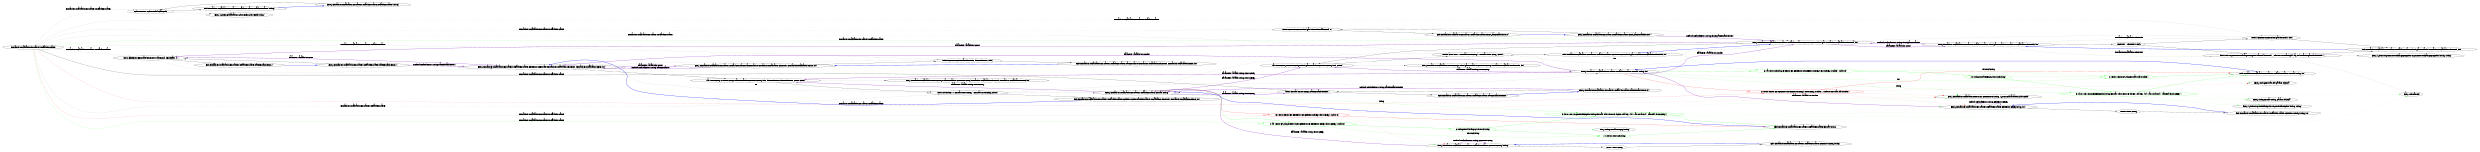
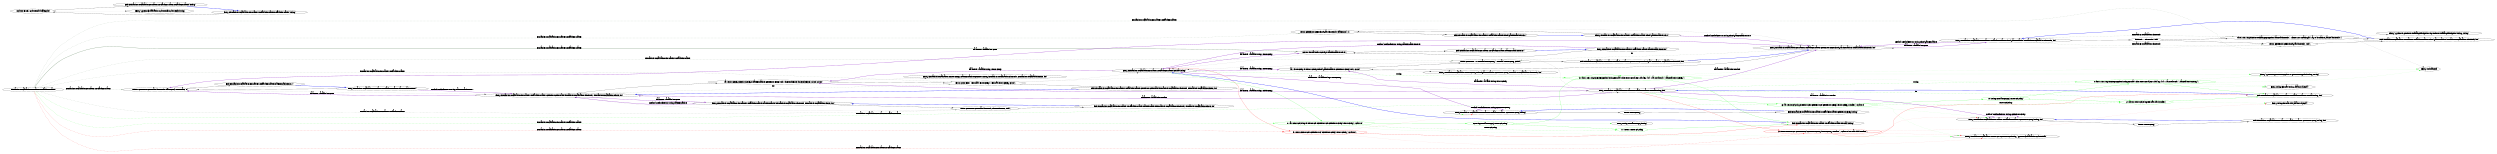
  digraph {
    rankdir=LR
    node [cluster="Humanizer.Localisation.Formatters.DefaultFormatter.Format(string)" span="0-0"]
    edge [style=solid]
    n1 [label="Humanizer.Localisation.Formatters.DefaultFormatter" cluster="" span=""]
    n2 [cluster="Humanizer.Localisation.Formatters.DefaultFormatter.DefaultFormatter(string)" label="_culture = new CultureInfo(localeCode)" span="18-18"]
    n3 [cluster="Humanizer.Localisation.Formatters.DefaultFormatter.DateHumanize_Now()" label="return GetResourceForDate(TimeUnit.Millisecond, Tense.Past, 0);" span="27-27"]
    n4 [cluster="Humanizer.Localisation.Formatters.DefaultFormatter.DateHumanize_Never()" label="return Format(ResourceKeys.DateHumanize.Never);" span="36-36"]
    n5 [cluster="Humanizer.Localisation.Formatters.DefaultFormatter.DateHumanize(Humanizer.Localisation.TimeUnit, Humanizer.Localisation.Tense, int)" label="return GetResourceForDate(timeUnit, timeUnitTense, unit);" span="48-48"]
    n6 [cluster="Humanizer.Localisation.Formatters.DefaultFormatter.TimeSpanHumanize_Zero()" label="return GetResourceForTimeSpan(TimeUnit.Millisecond, 0);" span="57-57"]
    n7 [cluster="Humanizer.Localisation.Formatters.DefaultFormatter.TimeSpanHumanize(Humanizer.Localisation.TimeUnit, int)" label="return GetResourceForTimeSpan(timeUnit, unit);" span="72-72"]
    n8 [cluster="Humanizer.Localisation.Formatters.DefaultFormatter.GetResourceForDate(Humanizer.Localisation.TimeUnit, Humanizer.Localisation.Tense, int)" label="return count == 1 ? Format(resourceKey) : Format(resourceKey, count);" span="78-78"]
    n9 [cluster="Humanizer.Localisation.Formatters.DefaultFormatter.GetResourceForTimeSpan(Humanizer.Localisation.TimeUnit, int)" label="return count == 1 ? Format(resourceKey) : Format(resourceKey, count);" span="84-84"]
    n10 [color=red community=0 label="5: return Resources.GetResource(GetResourceKey(resourceKey), _culture);" span="94-94"]
    n11 [cluster="Humanizer.Localisation.Formatters.DefaultFormatter.Format(string, int)" color=red community=0 label="2: return Resources.GetResource(GetResourceKey(resourceKey, number), _culture).FormatWith(number);" span="105-105"]
    n12 [color=green community=0 label="0: var resourceString = Resources.GetResource(GetResourceKey(resourceKey), _culture)" span="95-95"]
    n13 [cluster="Humanizer.Localisation.Formatters.DefaultFormatter.Format(string, int)" color=green community=0 label="6: var resourceString = Resources.GetResource(GetResourceKey(resourceKey, number), _culture)" span="112-112"]
    n14 [cluster="Humanizer.Localisation.Formatters.DefaultFormatter.DefaultFormatter(string)" label="Exit Humanizer.Localisation.Formatters.DefaultFormatter.DefaultFormatter(string)" span="16-16"]
    n15 [cluster="System.Globalization.CultureInfo.CultureInfo(string)" label="Entry System.Globalization.CultureInfo.CultureInfo(string)"]
    n16 [cluster="Humanizer.Localisation.Formatters.DefaultFormatter.GetResourceForDate(Humanizer.Localisation.TimeUnit, Humanizer.Localisation.Tense, int)" label="Entry Humanizer.Localisation.Formatters.DefaultFormatter.GetResourceForDate(Humanizer.Localisation.TimeUnit, Humanizer.Localisation.Tense, int)" span="75-75"]
    n17 [cluster="Humanizer.Localisation.Formatters.DefaultFormatter.DateHumanize_Now()" label="Exit Humanizer.Localisation.Formatters.DefaultFormatter.DateHumanize_Now()" span="25-25"]
    n18 [label="Entry Humanizer.Localisation.Formatters.DefaultFormatter.Format(string)" span="92-92"]
    n19 [cluster="Humanizer.Localisation.Formatters.DefaultFormatter.DateHumanize_Never()" label="Exit Humanizer.Localisation.Formatters.DefaultFormatter.DateHumanize_Never()" span="34-34"]
    n20 [cluster="Humanizer.Localisation.Formatters.DefaultFormatter.DateHumanize(Humanizer.Localisation.TimeUnit, Humanizer.Localisation.Tense, int)" label="Exit Humanizer.Localisation.Formatters.DefaultFormatter.DateHumanize(Humanizer.Localisation.TimeUnit, Humanizer.Localisation.Tense, int)" span="46-46"]
    n21 [cluster="Humanizer.Localisation.Formatters.DefaultFormatter.GetResourceForTimeSpan(Humanizer.Localisation.TimeUnit, int)" label="Entry Humanizer.Localisation.Formatters.DefaultFormatter.GetResourceForTimeSpan(Humanizer.Localisation.TimeUnit, int)" span="81-81"]
    n22 [cluster="Humanizer.Localisation.Formatters.DefaultFormatter.TimeSpanHumanize_Zero()" label="Exit Humanizer.Localisation.Formatters.DefaultFormatter.TimeSpanHumanize_Zero()" span="55-55"]
    n23 [cluster="Humanizer.Localisation.Formatters.DefaultFormatter.TimeSpanHumanize(Humanizer.Localisation.TimeUnit, int)" label="Exit Humanizer.Localisation.Formatters.DefaultFormatter.TimeSpanHumanize(Humanizer.Localisation.TimeUnit, int)" span="67-67"]
    n24 [cluster="Humanizer.Localisation.Formatters.DefaultFormatter.GetResourceForDate(Humanizer.Localisation.TimeUnit, Humanizer.Localisation.Tense, int)" label="Exit Humanizer.Localisation.Formatters.DefaultFormatter.GetResourceForDate(Humanizer.Localisation.TimeUnit, Humanizer.Localisation.Tense, int)" span="75-75"]
    n25 [cluster="Humanizer.Localisation.Formatters.DefaultFormatter.Format(string, int)" label="Entry Humanizer.Localisation.Formatters.DefaultFormatter.Format(string, int)" span="103-103"]
    n26 [cluster="Humanizer.Localisation.Formatters.DefaultFormatter.GetResourceForTimeSpan(Humanizer.Localisation.TimeUnit, int)" label="Exit Humanizer.Localisation.Formatters.DefaultFormatter.GetResourceForTimeSpan(Humanizer.Localisation.TimeUnit, int)" span="81-81"]
    n27 [label="Exit Humanizer.Localisation.Formatters.DefaultFormatter.Format(string)" span="92-92"]
    n28 [cluster="Humanizer.Localisation.Formatters.DefaultFormatter.GetResourceKey(string)" label="Entry Humanizer.Localisation.Formatters.DefaultFormatter.GetResourceKey(string)" span="124-124"]
    n29 [cluster="Humanizer.Localisation.Resources.GetResource(string, System.Globalization.CultureInfo)" label="Entry Humanizer.Localisation.Resources.GetResource(string, System.Globalization.CultureInfo)" span="19-19"]
    n30 [cluster="Humanizer.Localisation.Formatters.DefaultFormatter.Format(string, int)" label="Exit Humanizer.Localisation.Formatters.DefaultFormatter.Format(string, int)" span="103-103"]
    n31 [cluster="Humanizer.Localisation.Formatters.DefaultFormatter.GetResourceKey(string, int)" label="Entry Humanizer.Localisation.Formatters.DefaultFormatter.GetResourceKey(string, int)" span="114-114"]
    n32 [cluster="string.FormatWith(params object[])" label="Entry string.FormatWith(params object[])" span="15-15"]
    n33 [color=green community=0 label="6: string.IsNullOrEmpty(resourceString)" span="97-97"]
    n34 [color=green community=0 label="11: return resourceString;" span="100-100"]
    n35 [cluster="Humanizer.Localisation.Formatters.DefaultFormatter.Format(string, int)" color=green community=0 label="2: return resourceString.FormatWith(number);" span="117-117"]
    n36 [cluster="Humanizer.Localisation.Formatters.DefaultFormatter.Format(string, int)" color=green community=0 label="10: string.IsNullOrEmpty(resourceString)" span="114-114"]
    n37 [cluster="Humanizer.Localisation.Formatters.DefaultFormatter.DefaultFormatter(string)" label="Entry Humanizer.Localisation.Formatters.DefaultFormatter.DefaultFormatter(string)" span="16-16"]
    n38 [cluster="Humanizer.Localisation.Formatters.DefaultFormatter.DateHumanize_Now()" label="Entry Humanizer.Localisation.Formatters.DefaultFormatter.DateHumanize_Now()" span="25-25"]
    n39 [cluster="Humanizer.Localisation.Formatters.DefaultFormatter.DateHumanize(Humanizer.Localisation.TimeUnit, Humanizer.Localisation.Tense, int)" label="Entry Humanizer.Localisation.Formatters.DefaultFormatter.DateHumanize(Humanizer.Localisation.TimeUnit, Humanizer.Localisation.Tense, int)" span="46-46"]
    n40 [cluster="Humanizer.Localisation.Formatters.DefaultFormatter.GetResourceForDate(Humanizer.Localisation.TimeUnit, Humanizer.Localisation.Tense, int)" label="var resourceKey = ResourceKeys.DateHumanize.GetResourceKey(unit, timeUnitTense: timeUnitTense, count: count)" span="77-77"]
    n41 [cluster="Humanizer.Localisation.ResourceKeys.DateHumanize.GetResourceKey(Humanizer.Localisation.TimeUnit, Humanizer.Localisation.Tense, int)" label="Entry Humanizer.Localisation.ResourceKeys.DateHumanize.GetResourceKey(Humanizer.Localisation.TimeUnit, Humanizer.Localisation.Tense, int)" span="35-35"]
    n42 [cluster="Humanizer.Localisation.Formatters.DefaultFormatter.DateHumanize_Never()" label="Entry Humanizer.Localisation.Formatters.DefaultFormatter.DateHumanize_Never()" span="34-34"]
    n43 [cluster="Humanizer.Localisation.Formatters.DefaultFormatter.GetResourceForTimeSpan(Humanizer.Localisation.TimeUnit, int)" label="var resourceKey = ResourceKeys.TimeSpanHumanize.GetResourceKey(unit, count)" span="83-83"]
    n44 [color=green community=0 label="3: throw new ArgumentException(string.Format(''The resource object with key '{0}' was not found''), nameof(resourceKey));" span="98-98"]
    n45 [cluster="Humanizer.Localisation.ResourceKeys.TimeSpanHumanize.GetResourceKey(Humanizer.Localisation.TimeUnit, int)" label="Entry Humanizer.Localisation.ResourceKeys.TimeSpanHumanize.GetResourceKey(Humanizer.Localisation.TimeUnit, int)" span="22-22"]
    n46 [cluster="Unk.nameof" label="Entry Unk.nameof" span=""]
    n47 [cluster="System.ArgumentException.ArgumentException(string, string)" label="Entry System.ArgumentException.ArgumentException(string, string)"]
    n48 [cluster="string.Format(string, params object[])" label="Entry string.Format(string, params object[])"]
    n49 [cluster="Humanizer.Localisation.Formatters.DefaultFormatter.TimeSpanHumanize_Zero()" label="Entry Humanizer.Localisation.Formatters.DefaultFormatter.TimeSpanHumanize_Zero()" span="55-55"]
    n50 [cluster="Humanizer.Localisation.Formatters.DefaultFormatter.TimeSpanHumanize(Humanizer.Localisation.TimeUnit, int)" label="Entry Humanizer.Localisation.Formatters.DefaultFormatter.TimeSpanHumanize(Humanizer.Localisation.TimeUnit, int)" span="67-67"]
    n51 [cluster="Humanizer.Localisation.Formatters.DefaultFormatter.TimeSpanHumanize(Humanizer.Localisation.TimeUnit, int)" label="timeUnit > TimeUnit.Week" span="69-69"]
    n52 [cluster="Humanizer.Localisation.Formatters.DefaultFormatter.TimeSpanHumanize(Humanizer.Localisation.TimeUnit, int)" label="throw new ArgumentOutOfRangeException(nameof(timeUnit), ''There's no meaningful way to humanize passed timeUnit.'');" span="70-70"]
    n53 [cluster="System.ArgumentOutOfRangeException.ArgumentOutOfRangeException(string, string)" label="Entry System.ArgumentOutOfRangeException.ArgumentOutOfRangeException(string, string)"]
    n54 [cluster="Humanizer.Localisation.Formatters.DefaultFormatter.Format(string, int)" color=green community=0 label="3: throw new ArgumentException(string.Format(''The resource object with key '{0}' was not found''), nameof(resourceKey));" span="115-115"]
    n55 [cluster="Humanizer.Localisation.Formatters.DefaultFormatter.GetResourceKey(string)" label="return resourceKey;" span="126-126"]
    n56 [cluster="Humanizer.Localisation.Formatters.DefaultFormatter.GetResourceKey(string)" label="Exit Humanizer.Localisation.Formatters.DefaultFormatter.GetResourceKey(string)" span="124-124"]
    n57 [cluster="Humanizer.Localisation.Formatters.DefaultFormatter.GetResourceKey(string, int)" label="return resourceKey;" span="116-116"]
    n58 [cluster="Humanizer.Localisation.Formatters.DefaultFormatter.GetResourceKey(string, int)" label="Exit Humanizer.Localisation.Formatters.DefaultFormatter.GetResourceKey(string, int)" span="114-114"]
    n59 [cluster="string.IsNullOrEmpty(string)" label="Entry string.IsNullOrEmpty(string)"]
-   n1 -> n2 [color=darkseagreen4 label="Humanizer.Localisation.Formatters.DefaultFormatter" style=dashed]
    n1 -> n3 [color=darkseagreen4 label="Humanizer.Localisation.Formatters.DefaultFormatter" style=dashed]
    n1 -> n4 [color=darkseagreen4 label="Humanizer.Localisation.Formatters.DefaultFormatter" style=bold]
    n1 -> n5 [color=darkseagreen4 label="Humanizer.Localisation.Formatters.DefaultFormatter" style=dashed]
    n1 -> n6 [color=darkseagreen4 label="Humanizer.Localisation.Formatters.DefaultFormatter" style=dashed]
    n1 -> n7 [color=darkseagreen4 label="Humanizer.Localisation.Formatters.DefaultFormatter" style=dashed]
    n1 -> n8 [color=darkseagreen4 label="Humanizer.Localisation.Formatters.DefaultFormatter" style=dashed]
    n1 -> n9 [color=darkseagreen4 label="Humanizer.Localisation.Formatters.DefaultFormatter" style=dashed]
    n1 -> n10 [color=red label="Humanizer.Localisation.Formatters.DefaultFormatter" style=dashed]
    n1 -> n11 [color=red label="Humanizer.Localisation.Formatters.DefaultFormatter" style=dashed]
    n1 -> n12 [color=green label="Humanizer.Localisation.Formatters.DefaultFormatter" style=dashed]
    n1 -> n13 [color=green label="Humanizer.Localisation.Formatters.DefaultFormatter" style=dashed]
    n2 -> n14
    n2 -> n15 [style=dotted]
    n3 -> n16 [style=dotted]
    n3 -> n17
    n4 -> n18 [style=dotted]
    n4 -> n19
    n5 -> n16 [style=dotted]
    n5 -> n20
    n6 -> n21 [style=dotted]
    n6 -> n22
    n7 -> n21 [style=dotted]
    n7 -> n23
    n8 -> n18 [style=dotted]
    n8 -> n24
    n8 -> n25 [style=dotted]
    n9 -> n18 [style=dotted]
    n9 -> n25 [style=dotted]
    n9 -> n26
    n10 -> n27 [color=red]
    n10 -> n28 [color=red style=dotted]
    n10 -> n29 [color=red style=dotted]
    n11 -> n29 [color=red style=dotted]
    n11 -> n30 [color=red]
    n11 -> n31 [color=red style=dotted]
    n11 -> n32 [color=red style=dotted]
    n12 -> n28 [color=green style=dotted]
    n12 -> n29 [color=green style=dotted]
    n12 -> n33 [color=green]
    n12 -> n34 [color=green label=resourceString style=dashed]
    n13 -> n29 [color=green style=dotted]
    n13 -> n31 [color=green style=dotted]
    n13 -> n35 [color=green label=resourceString style=dashed]
    n13 -> n36 [color=green]
    n14 -> n37 [color=blue style=bold]
    n16 -> n3 [color=darkorchid label="Parameter variable int count" style=bold]
    n16 -> n8 [color=darkseagreen4 label=int style=dashed]
    n16 -> n39 [color=darkorchid label="Parameter variable int count" style=bold]
    n16 -> n40
    n17 -> n38 [color=blue style=bold]
    n18 -> n4 [color=darkorchid label="Parameter variable string resourceKey" style=bold]
    n18 -> n10 [color=red]
    n18 -> n12 [color=green]
    n18 -> n40 [color=darkorchid label="Parameter variable string resourceKey" style=bold]
    n18 -> n43 [color=darkorchid label="Parameter variable string resourceKey" style=bold]
    n18 -> n44 [color=green label=string style=dashed]
    n19 -> n42 [color=blue style=bold]
    n20 -> n39 [color=blue style=bold]
    n21 -> n3 [color=darkorchid label="Parameter variable int count" style=bold]
    n21 -> n9 [color=darkseagreen4 label=int style=dashed]
    n21 -> n43
    n21 -> n50 [color=darkorchid label="Parameter variable int count" style=bold]
    n22 -> n49 [color=blue style=bold]
    n23 -> n50 [color=blue style=bold]
    n24 -> n16 [color=blue style=bold]
    n25 -> n11 [color=red]
    n25 -> n13 [color=green]
    n25 -> n16 [color=darkorchid label="Parameter variable int number" style=bold]
    n25 -> n21 [color=darkorchid label="Parameter variable int number" style=bold]
    n25 -> n35 [color=green label=int style=dashed]
    n25 -> n40 [color=darkorchid label="Parameter variable string resourceKey" style=bold]
    n25 -> n43 [color=darkorchid label="Parameter variable string resourceKey" style=bold]
    n25 -> n54 [color=green label=string style=dashed]
    n26 -> n21 [color=blue style=bold]
    n27 -> n18 [color=blue style=bold]
    n28 -> n18 [color=darkorchid label="Parameter variable string resourceKey" style=bold]
    n28 -> n28 [color=darkorchid label="method methodReturn string GetResourceKey" style=bold]
    n28 -> n55
    n30 -> n25 [color=blue style=bold]
    n31 -> n25 [color=darkorchid label="Parameter variable int number" style=bold]
    n31 -> n31 [color=darkorchid label="method methodReturn string GetResourceKey" style=bold]
    n31 -> n57
    n33 -> n34 [color=green]
    n33 -> n44 [color=green]
    n33 -> n59 [color=green style=dotted]
    n34 -> n27 [color=green]
    n35 -> n30 [color=green]
    n35 -> n32 [color=green style=dotted]
    n36 -> n35 [color=green]
    n36 -> n54 [color=green]
    n37 -> n2
    n38 -> n3
    n38 -> n16 [color=darkorchid label="method methodReturn string DateHumanize_Now" style=bold]
    n39 -> n5
    n39 -> n16 [color=darkorchid label="method methodReturn string DateHumanize" style=bold]
    n40 -> n8
    n40 -> n41 [style=dotted]
    n42 -> n4
    n42 -> n18 [color=darkorchid label="method methodReturn string DateHumanize_Never" style=bold]
    n43 -> n9
    n43 -> n45 [style=dotted]
    n44 -> n27 [color=green]
    n44 -> n46 [color=green style=dotted]
    n44 -> n47 [color=green style=dotted]
    n44 -> n48 [color=green style=dotted]
    n49 -> n6
    n49 -> n21 [color=darkorchid label="method methodReturn string TimeSpanHumanize_Zero" style=bold]
    n50 -> n7 [color=darkseagreen4 label="Humanizer.Localisation.TimeUnit" style=dashed]
    n50 -> n21 [color=darkorchid label="method methodReturn string TimeSpanHumanize" style=bold]
    n50 -> n51
    n50 -> n52 [color=darkseagreen4 label="Humanizer.Localisation.TimeUnit" style=dashed]
    n51 -> n7
    n51 -> n52
    n52 -> n23
    n52 -> n46 [style=dotted]
    n52 -> n53 [style=dotted]
    n54 -> n30 [color=green]
    n54 -> n46 [color=green style=dotted]
    n54 -> n47 [color=green style=dotted]
    n54 -> n48 [color=green style=dotted]
    n55 -> n56
    n56 -> n28 [color=blue style=bold]
    n57 -> n58
    n58 -> n31 [color=blue style=bold]
  }
